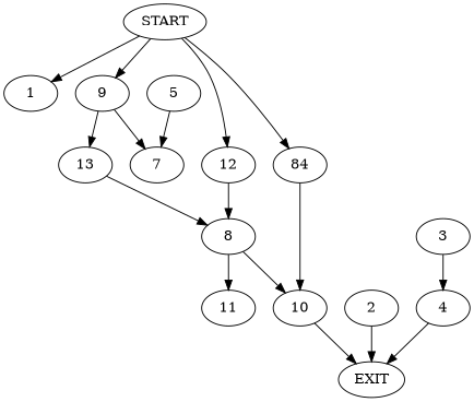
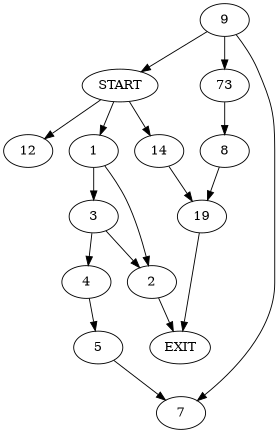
  digraph {
    n1 [label=START]
    1
    9
    12
-   14 [label=84]
+   14
    2
    3
-   13
+   13 [label=73]
    7
    8
-   10
+   10 [label=19]
    n12 [label=EXIT]
    4
    5
-   11
    n1 -> 1
-   n1 -> 9
+   9 -> n1
    n1 -> 12
    n1 -> 14
+   1 -> 2
+   1 -> 3
    9 -> 13
    9 -> 7
-   12 -> 8
    14 -> 10
    2 -> n12
+   3 -> 2
    3 -> 4
    13 -> 8
    8 -> 10
-   8 -> 11
    10 -> n12
-   4 -> n12
+   4 -> 5
    5 -> 7
  }
